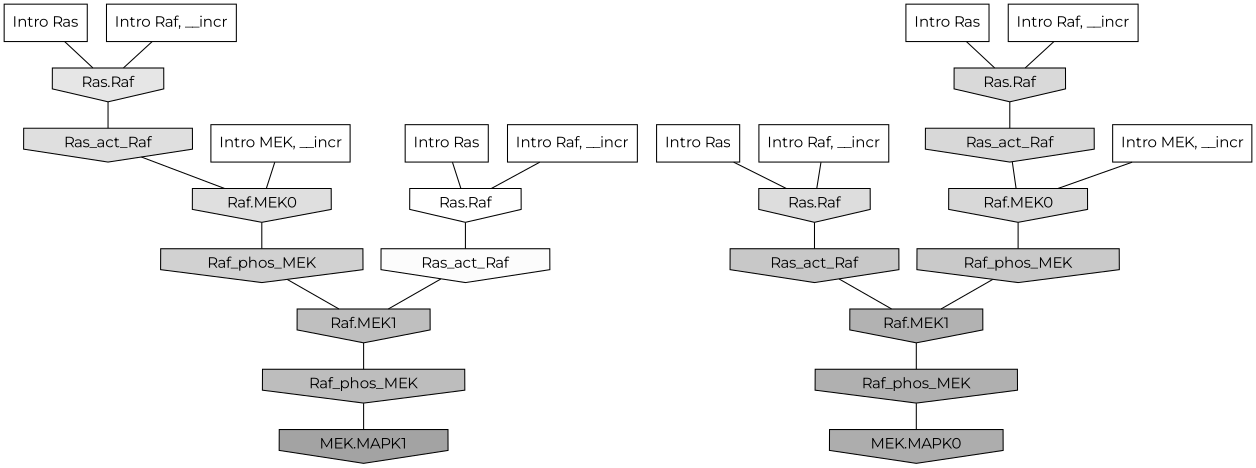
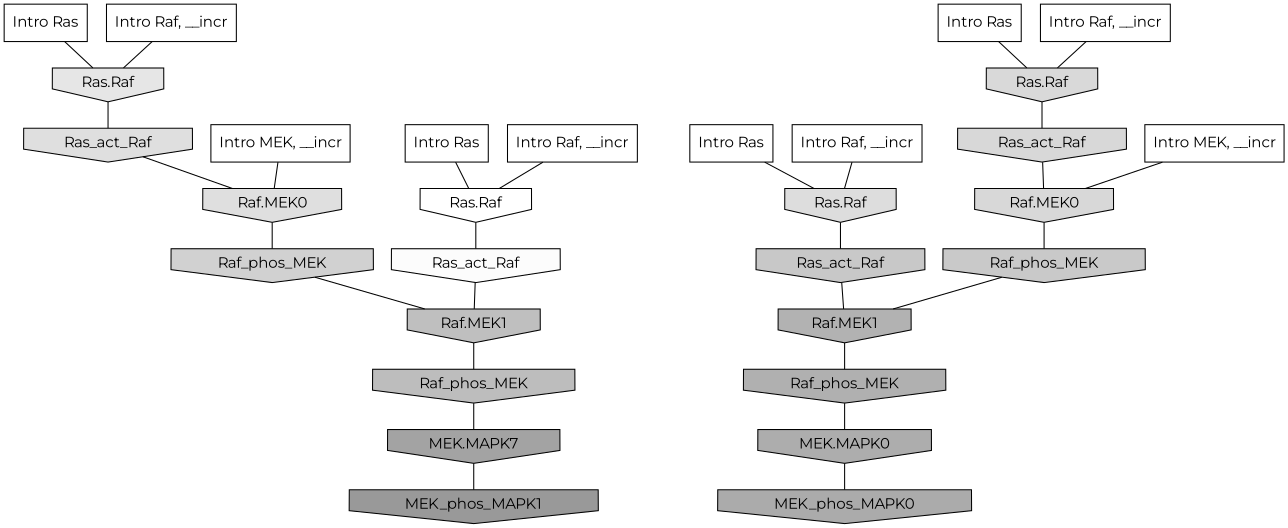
  digraph {
    fontname=Montserrat
    rankdir=TB
    ranksep=0.30
    node [fillcolor="0.000 0.000 1.000" fontname=Montserrat shape=invhouse style=filled]
    edge [color="0.000 0.000 0.000" dir=none fontname=Montserrat]
    n1 [label="Intro Ras" shape=rectangle]
    n2 [fillcolor="0.000 0.000 0.900" label="Ras.Raf"]
    n3 [fillcolor="0.000 0.000 0.875" label=Ras_act_Raf]
    n4 [label="Intro Ras" shape=rectangle]
    n5 [label="Ras.Raf"]
    n6 [fillcolor="0.000 0.000 0.986" label=Ras_act_Raf]
    n7 [label="Intro Ras" shape=rectangle]
    n8 [fillcolor="0.000 0.000 0.866" label="Ras.Raf"]
    n9 [fillcolor="0.000 0.000 0.785" label=Ras_act_Raf]
    n10 [label="Intro Ras" shape=rectangle]
    n11 [fillcolor="0.000 0.000 0.851" label="Ras.Raf"]
    n12 [fillcolor="0.000 0.000 0.847" label=Ras_act_Raf]
    n13 [label="Intro Raf, __incr" shape=rectangle]
    n14 [label="Intro Raf, __incr" shape=rectangle]
    n15 [label="Intro Raf, __incr" shape=rectangle]
    n16 [label="Intro Raf, __incr" shape=rectangle]
    n17 [label="Intro MEK, __incr" shape=rectangle]
    n18 [fillcolor="0.000 0.000 0.846" label="Raf.MEK0"]
    n19 [fillcolor="0.000 0.000 0.787" label=Raf_phos_MEK]
    n20 [label="Intro MEK, __incr" shape=rectangle]
    n21 [fillcolor="0.000 0.000 0.875" label="Raf.MEK0"]
    n22 [fillcolor="0.000 0.000 0.817" label=Raf_phos_MEK]
    n23 [fillcolor="0.000 0.000 0.678" label="MEK.MAPK0"]
+   n24 [fillcolor="0.000 0.000 0.671" label=MEK_phos_MAPK0]
    n25 [fillcolor="0.000 0.000 0.749" label="Raf.MEK1"]
    n26 [fillcolor="0.000 0.000 0.741" label=Raf_phos_MEK]
    n27 [fillcolor="0.000 0.000 0.699" label="Raf.MEK1"]
    n28 [fillcolor="0.000 0.000 0.691" label=Raf_phos_MEK]
-   n29 [fillcolor="0.000 0.000 0.638" label="MEK.MAPK1"]
+   n29 [fillcolor="0.000 0.000 0.638" label="MEK.MAPK7"]
+   n30 [fillcolor="0.000 0.000 0.600" label=MEK_phos_MAPK1]
    n1 -> n2
    n2 -> n3
    n3 -> n21
    n4 -> n5
    n5 -> n6
    n6 -> n25
    n7 -> n8
    n8 -> n9
    n9 -> n27
    n10 -> n11
    n11 -> n12
    n12 -> n18
    n13 -> n5
    n14 -> n11
    n15 -> n2
    n16 -> n8
    n17 -> n18
    n18 -> n19
    n19 -> n27
    n20 -> n21
    n21 -> n22
    n22 -> n25
+   n23 -> n24
    n25 -> n26
    n26 -> n29
    n27 -> n28
    n28 -> n23
+   n29 -> n30
  }
